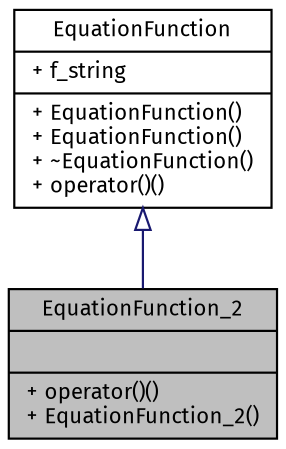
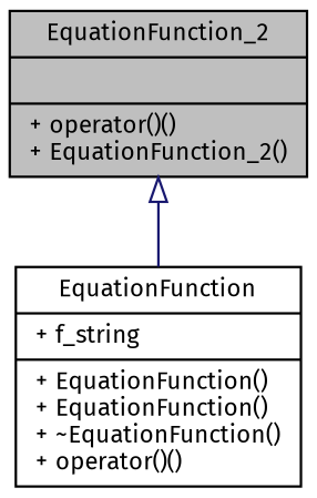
  digraph {
    fontname="Fira Sans"
    node [color=black fontname="Fira Sans" fontsize=10 shape=record style=filled]
    n1 [fillcolor=grey75 fontcolor=black height=0.2 label="{EquationFunction_2\n||+ operator()()\l+ EquationFunction_2()\l}" width=0.4]
    n2 [fillcolor=white height=0.2 label="{EquationFunction\n|+ f_string\l|+ EquationFunction()\l+ EquationFunction()\l+ ~EquationFunction()\l+ operator()()\l}" width=0.4]
-   n2 -> n1 [arrowtail=onormal color=midnightblue dir=back fontname="Fira Sans" fontsize=10 labelfontname=Helvetica labelfontsize=10 style=solid]
+   n1 -> n2 [arrowtail=onormal color=midnightblue dir=back fontname="Fira Sans" fontsize=10 labelfontname=Helvetica labelfontsize=10 style=solid]
  }
